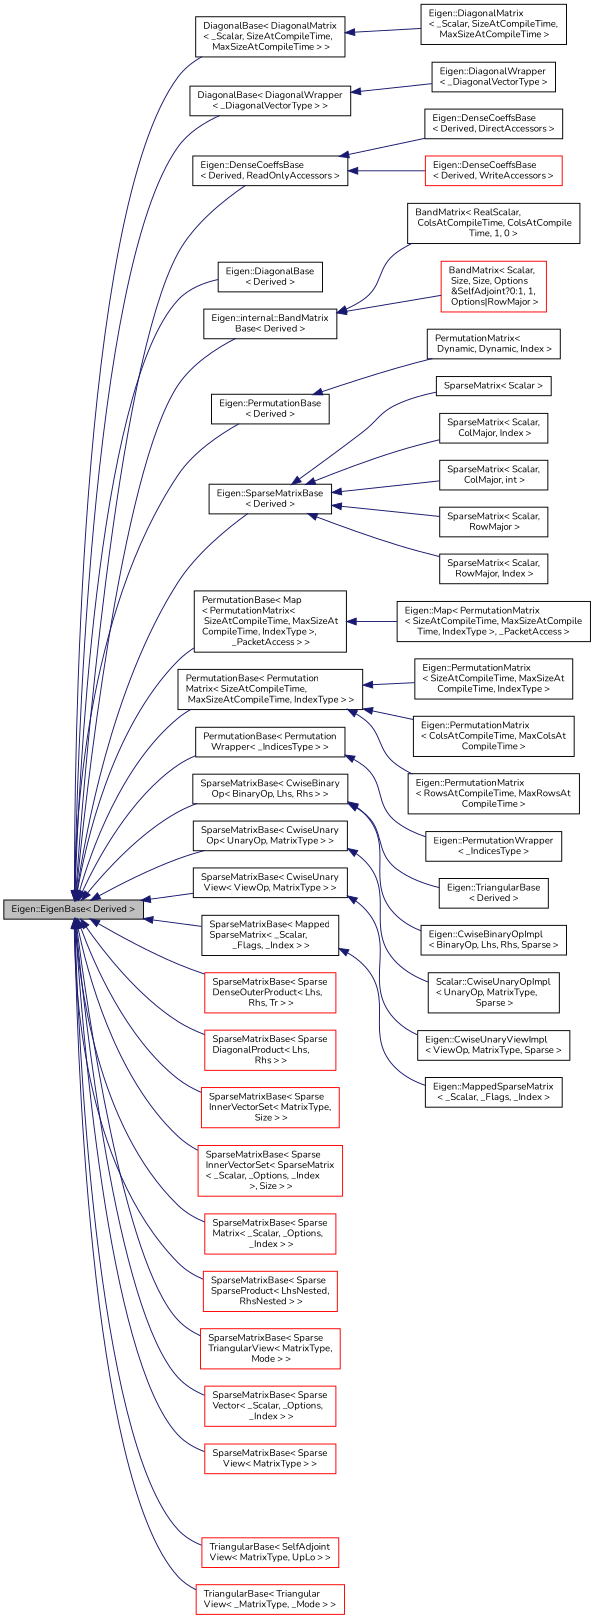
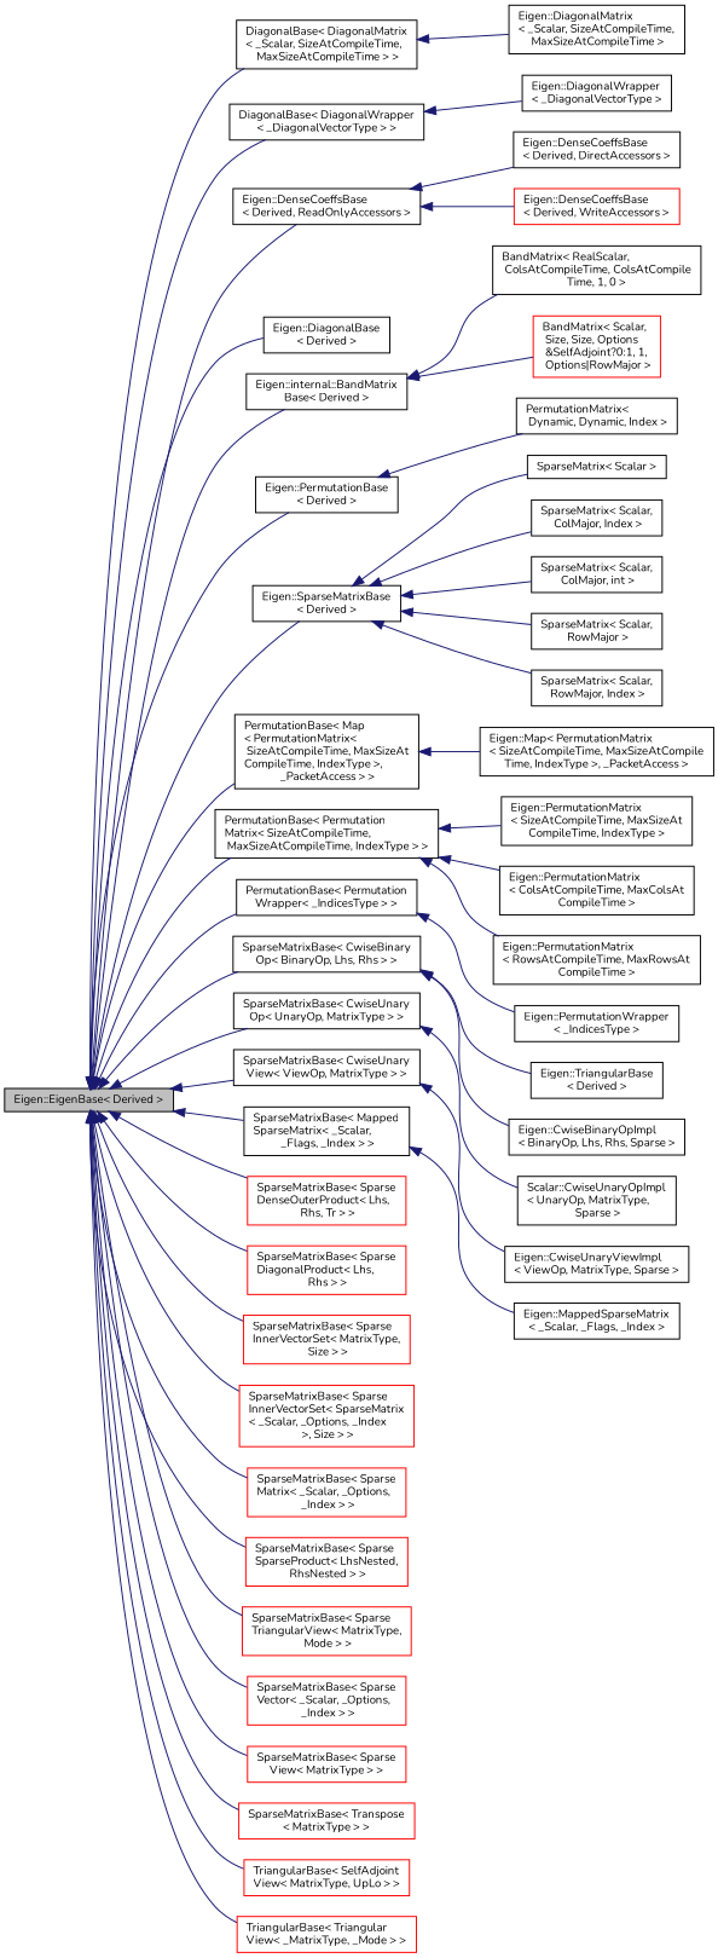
  digraph {
    fontname=Nunito
    rankdir=LR
    node [color=black fillcolor=white fontname=Nunito fontsize=10 shape=record style=filled]
    edge [color=midnightblue dir=back fontname=Nunito fontsize=10 labelfontname=Helvetica labelfontsize=10 style=solid]
    n1 [fillcolor=grey75 fontcolor=black height=0.2 label="Eigen::EigenBase\< Derived \>" width=0.4]
    n2 [height=0.2 label="DiagonalBase\< DiagonalMatrix\l\< _Scalar, SizeAtCompileTime,\l MaxSizeAtCompileTime \> \>" width=0.4]
    n3 [height=0.2 label="DiagonalBase\< DiagonalWrapper\l\< _DiagonalVectorType \> \>" width=0.4]
    n4 [height=0.2 label="Eigen::DenseCoeffsBase\l\< Derived, ReadOnlyAccessors \>" width=0.4]
    n5 [height=0.2 label="Eigen::DiagonalBase\l\< Derived \>" width=0.4]
    n6 [height=0.2 label="Eigen::internal::BandMatrix\lBase\< Derived \>" width=0.4]
    n7 [height=0.2 label="Eigen::PermutationBase\l\< Derived \>" width=0.4]
    n8 [height=0.2 label="Eigen::SparseMatrixBase\l\< Derived \>" width=0.4]
    n9 [height=0.2 label="PermutationBase\< Map\l\< PermutationMatrix\<\l SizeAtCompileTime, MaxSizeAt\lCompileTime, IndexType \>,\l _PacketAccess \> \>" width=0.4]
    n10 [height=0.2 label="PermutationBase\< Permutation\lMatrix\< SizeAtCompileTime,\l MaxSizeAtCompileTime, IndexType \> \>" width=0.4]
    n11 [height=0.2 label="PermutationBase\< Permutation\lWrapper\< _IndicesType \> \>" width=0.4]
    n12 [height=0.2 label="SparseMatrixBase\< CwiseBinary\lOp\< BinaryOp, Lhs, Rhs \> \>" width=0.4]
    n13 [height=0.2 label="SparseMatrixBase\< CwiseUnary\lOp\< UnaryOp, MatrixType \> \>" width=0.4]
    n14 [height=0.2 label="SparseMatrixBase\< CwiseUnary\lView\< ViewOp, MatrixType \> \>" width=0.4]
    n15 [height=0.2 label="SparseMatrixBase\< Mapped\lSparseMatrix\< _Scalar,\l _Flags, _Index \> \>" width=0.4]
    n16 [color=red height=0.2 label="SparseMatrixBase\< Sparse\lDenseOuterProduct\< Lhs,\l Rhs, Tr \> \>" width=0.4]
    n17 [color=red height=0.2 label="SparseMatrixBase\< Sparse\lDiagonalProduct\< Lhs,\l Rhs \> \>" width=0.4]
    n18 [color=red height=0.2 label="SparseMatrixBase\< Sparse\lInnerVectorSet\< MatrixType,\l Size \> \>" width=0.4]
    n19 [color=red height=0.2 label="SparseMatrixBase\< Sparse\lInnerVectorSet\< SparseMatrix\l\< _Scalar, _Options, _Index\l \>, Size \> \>" width=0.4]
    n20 [color=red height=0.2 label="SparseMatrixBase\< Sparse\lMatrix\< _Scalar, _Options,\l _Index \> \>" width=0.4]
    n21 [color=red height=0.2 label="SparseMatrixBase\< Sparse\lSparseProduct\< LhsNested,\l RhsNested \> \>" width=0.4]
    n22 [color=red height=0.2 label="SparseMatrixBase\< Sparse\lTriangularView\< MatrixType,\l Mode \> \>" width=0.4]
    n23 [color=red height=0.2 label="SparseMatrixBase\< Sparse\lVector\< _Scalar, _Options,\l _Index \> \>" width=0.4]
    n24 [color=red height=0.2 label="SparseMatrixBase\< Sparse\lView\< MatrixType \> \>" width=0.4]
+   n25 [color=red height=0.2 label="SparseMatrixBase\< Transpose\l\< MatrixType \> \>" width=0.4]
    n26 [color=red height=0.2 label="TriangularBase\< SelfAdjoint\lView\< MatrixType, UpLo \> \>" width=0.4]
    n27 [color=red height=0.2 label="TriangularBase\< Triangular\lView\< _MatrixType, _Mode \> \>" width=0.4]
    n28 [height=0.2 label="Eigen::DiagonalMatrix\l\< _Scalar, SizeAtCompileTime,\l MaxSizeAtCompileTime \>" width=0.4]
    n29 [height=0.2 label="Eigen::DiagonalWrapper\l\< _DiagonalVectorType \>" width=0.4]
    n30 [height=0.2 label="Eigen::DenseCoeffsBase\l\< Derived, DirectAccessors \>" width=0.4]
    n31 [color=red height=0.2 label="Eigen::DenseCoeffsBase\l\< Derived, WriteAccessors \>" width=0.4]
    n32 [height=0.2 label="BandMatrix\< RealScalar,\l ColsAtCompileTime, ColsAtCompile\lTime, 1, 0 \>" width=0.4]
    n33 [color=red height=0.2 label="BandMatrix\< Scalar,\l Size, Size, Options\l &SelfAdjoint?0:1, 1,\l Options\|RowMajor \>" width=0.4]
    n34 [height=0.2 label="PermutationMatrix\<\l Dynamic, Dynamic, Index \>" width=0.4]
    n35 [height=0.2 label="SparseMatrix\< Scalar \>" width=0.4]
    n36 [height=0.2 label="SparseMatrix\< Scalar,\l ColMajor, Index \>" width=0.4]
    n37 [height=0.2 label="SparseMatrix\< Scalar,\l ColMajor, int \>" width=0.4]
    n38 [height=0.2 label="SparseMatrix\< Scalar,\l RowMajor \>" width=0.4]
    n39 [height=0.2 label="SparseMatrix\< Scalar,\l RowMajor, Index \>" width=0.4]
    n40 [height=0.2 label="Eigen::TriangularBase\l\< Derived \>" width=0.4]
    n41 [height=0.2 label="Eigen::Map\< PermutationMatrix\l\< SizeAtCompileTime, MaxSizeAtCompile\lTime, IndexType \>, _PacketAccess \>" width=0.4]
    n42 [height=0.2 label="Eigen::PermutationMatrix\l\< SizeAtCompileTime, MaxSizeAt\lCompileTime, IndexType \>" width=0.4]
    n43 [height=0.2 label="Eigen::PermutationMatrix\l\< ColsAtCompileTime, MaxColsAt\lCompileTime \>" width=0.4]
    n44 [height=0.2 label="Eigen::PermutationMatrix\l\< RowsAtCompileTime, MaxRowsAt\lCompileTime \>" width=0.4]
    n45 [height=0.2 label="Eigen::PermutationWrapper\l\< _IndicesType \>" width=0.4]
    n46 [height=0.2 label="Eigen::CwiseBinaryOpImpl\l\< BinaryOp, Lhs, Rhs, Sparse \>" width=0.4]
    n47 [height=0.2 label="Scalar::CwiseUnaryOpImpl\l\< UnaryOp, MatrixType,\l Sparse \>" width=0.4]
    n48 [height=0.2 label="Eigen::CwiseUnaryViewImpl\l\< ViewOp, MatrixType, Sparse \>" width=0.4]
    n49 [height=0.2 label="Eigen::MappedSparseMatrix\l\< _Scalar, _Flags, _Index \>" width=0.4]
    n1 -> n2
    n1 -> n3
    n1 -> n4
    n1 -> n5
    n1 -> n6
    n1 -> n7
    n1 -> n8
    n1 -> n9
    n1 -> n10
    n1 -> n11
    n1 -> n12
    n1 -> n13
    n1 -> n14
    n1 -> n15
    n1 -> n16
    n1 -> n17
    n1 -> n18
    n1 -> n19
    n1 -> n20
    n1 -> n21
    n1 -> n22
    n1 -> n23
    n1 -> n24
+   n1 -> n25
    n1 -> n26
    n1 -> n27
    n2 -> n28
    n3 -> n29
    n4 -> n30
    n4 -> n31
    n6 -> n32
    n6 -> n33
    n7 -> n34
    n8 -> n35
    n8 -> n36
    n8 -> n37
    n8 -> n38
    n8 -> n39
    n9 -> n41
    n10 -> n42
    n10 -> n43
    n10 -> n44
    n11 -> n45
    n12 -> n40
    n12 -> n46
    n13 -> n47
    n14 -> n48
    n15 -> n49
  }
